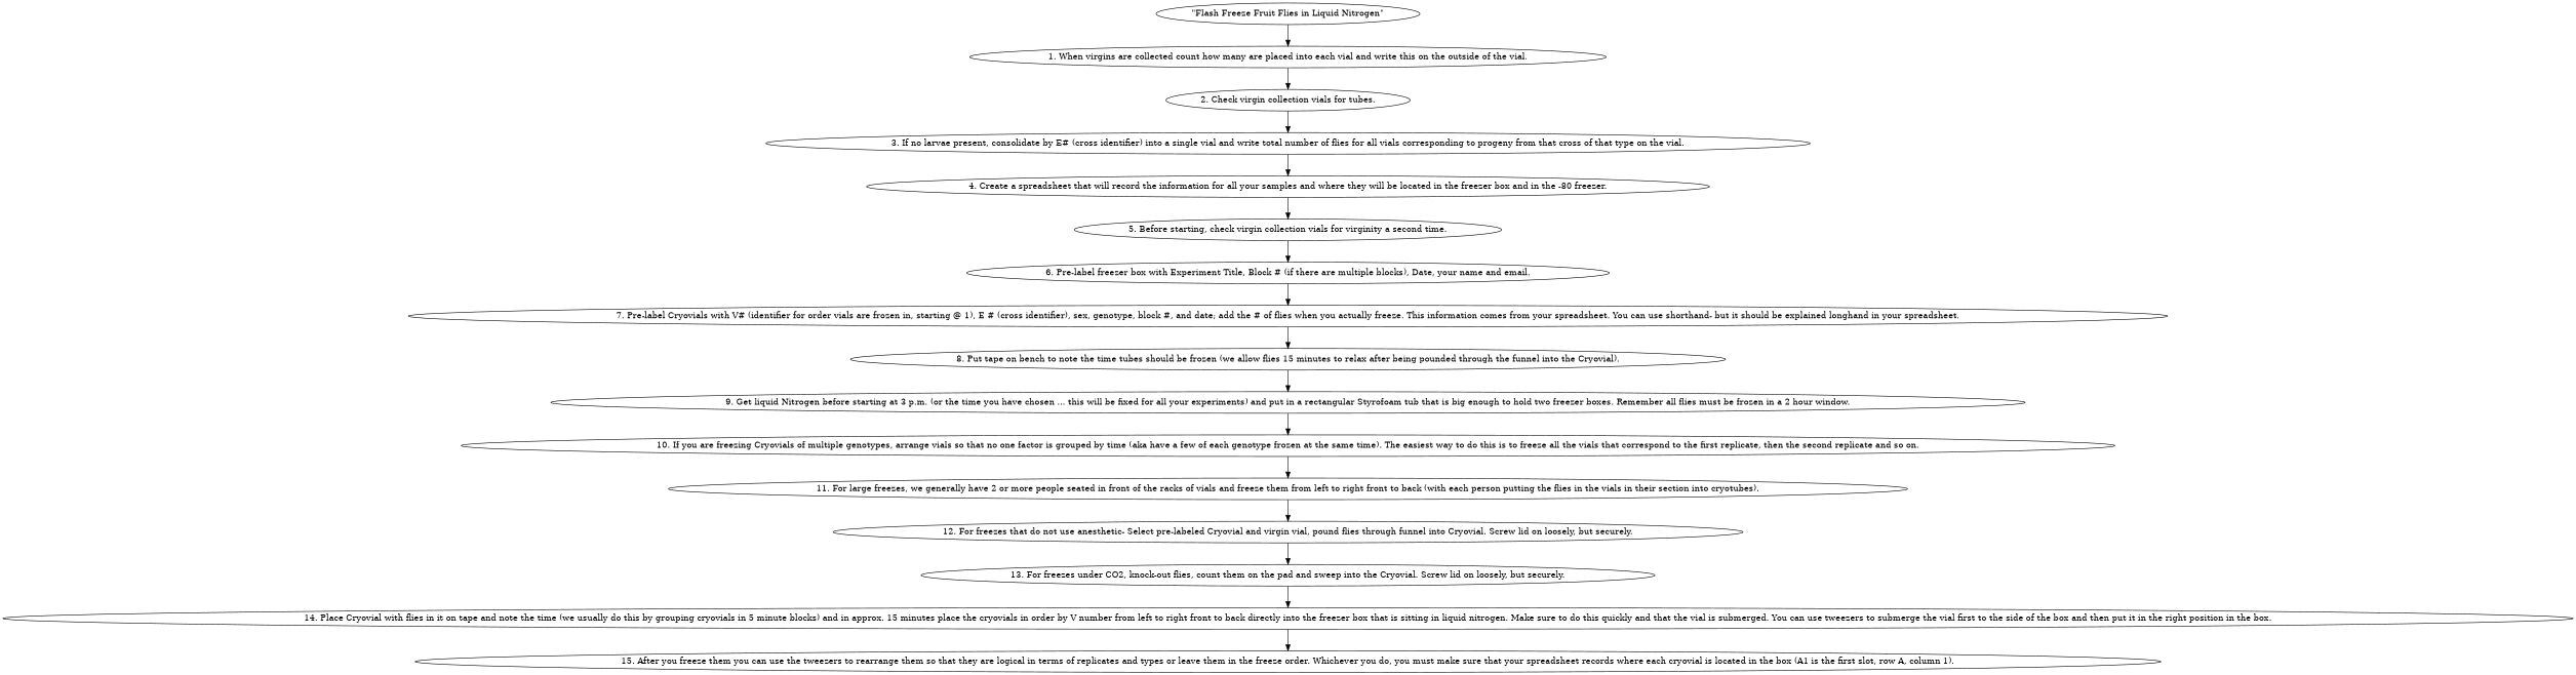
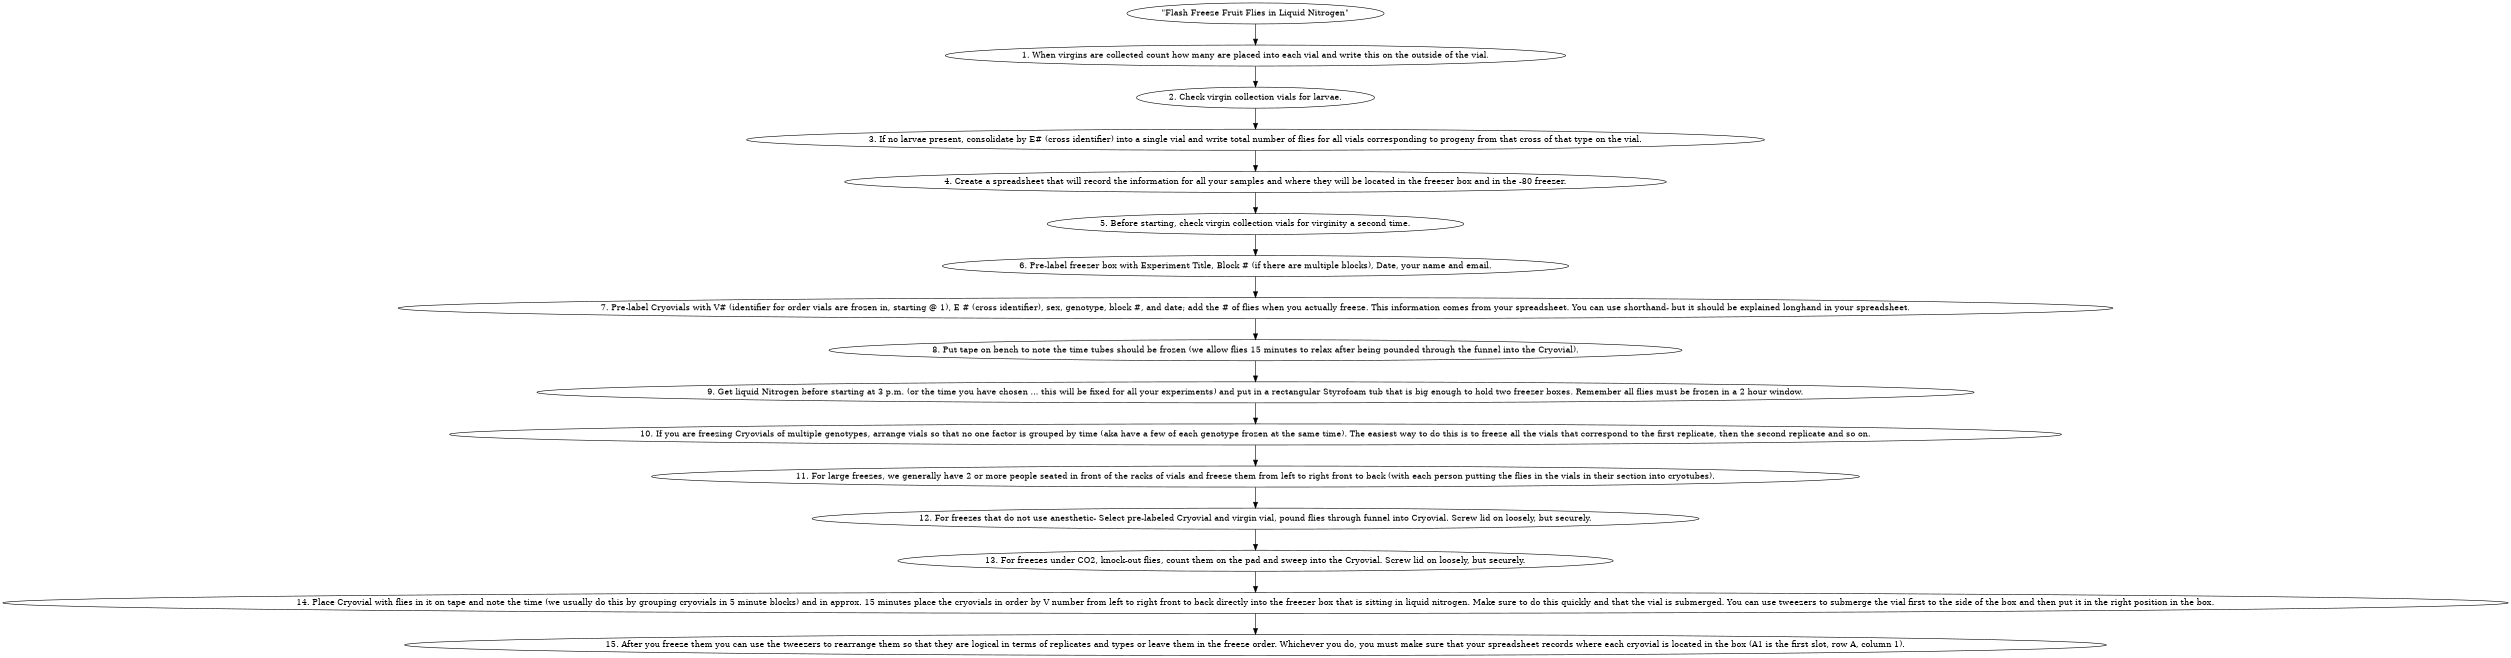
  digraph {
    n1 [label="\"Flash Freeze Fruit Flies in Liquid Nitrogen\""]
    n2 [label="1. When virgins are collected count how many are placed into each vial and write this on the outside of the vial."]
-   n3 [label="2. Check virgin collection vials for tubes."]
+   n3 [label="2. Check virgin collection vials for larvae."]
    n4 [label="3. If no larvae present, consolidate by E# (cross identifier) into a single vial and write total number of flies for all vials corresponding to progeny from that cross of that type on the vial."]
    n5 [label="4. Create a spreadsheet that will record the information for all your samples and where they will be located in the freezer box and in the -80 freezer."]
    n6 [label="5. Before starting, check virgin collection vials for virginity a second time."]
    n7 [label="6. Pre-label freezer box with Experiment Title, Block # (if there are multiple blocks), Date, your name and email."]
    n8 [label="7. Pre-label Cryovials with V# (identifier for order vials are frozen in, starting @ 1), E # (cross identifier), sex, genotype, block #, and date; add the # of flies when you actually freeze. This information comes from your spreadsheet. You can use shorthand- but it should be explained longhand in your spreadsheet."]
    n9 [label="8. Put tape on bench to note the time tubes should be frozen (we allow flies 15 minutes to relax after being pounded through the funnel into the Cryovial)."]
    n10 [label="9. Get liquid Nitrogen before starting at 3 p.m. (or the time you have chosen ... this will be fixed for all your experiments) and put in a rectangular Styrofoam tub that is big enough to hold two freezer boxes. Remember all flies must be frozen in a 2 hour window."]
    n11 [label="10. If you are freezing Cryovials of multiple genotypes, arrange vials so that no one factor is grouped by time (aka have a few of each genotype frozen at the same time). The easiest way to do this is to freeze all the vials that correspond to the first replicate, then the second replicate and so on."]
    n12 [label="11. For large freezes, we generally have 2 or more people seated in front of the racks of vials and freeze them from left to right front to back (with each person putting the flies in the vials in their section into cryotubes)."]
    n13 [label="12. For freezes that do not use anesthetic- Select pre-labeled Cryovial and virgin vial, pound flies through funnel into Cryovial. Screw lid on loosely, but securely."]
    n14 [label="13. For freezes under CO2, knock-out flies, count them on the pad and sweep into the Cryovial. Screw lid on loosely, but securely."]
    n15 [label="14. Place Cryovial with flies in it on tape and note the time (we usually do this by grouping cryovials in 5 minute blocks) and in approx. 15 minutes place the cryovials in order by V number from left to right front to back directly into the freezer box that is sitting in liquid nitrogen. Make sure to do this quickly and that the vial is submerged. You can use tweezers to submerge the vial first to the side of the box and then put it in the right position in the box."]
    n16 [label="15. After you freeze them you can use the tweezers to rearrange them so that they are logical in terms of replicates and types or leave them in the freeze order. Whichever you do, you must make sure that your spreadsheet records where each cryovial is located in the box (A1 is the first slot, row A, column 1)."]
    n1 -> n2
    n2 -> n3
    n3 -> n4
    n4 -> n5
    n5 -> n6
    n6 -> n7
    n7 -> n8
    n8 -> n9
    n9 -> n10
    n10 -> n11
    n11 -> n12
    n12 -> n13
    n13 -> n14
    n14 -> n15
    n15 -> n16
  }
